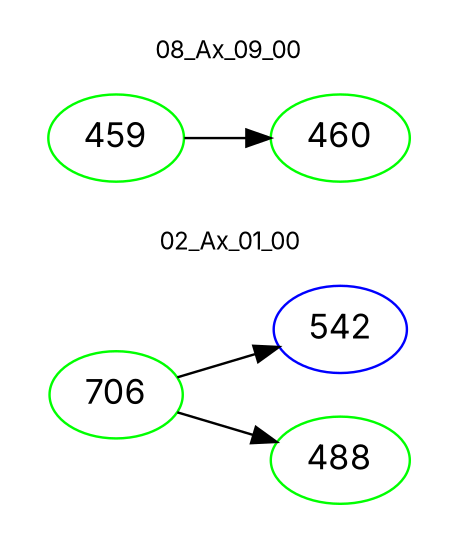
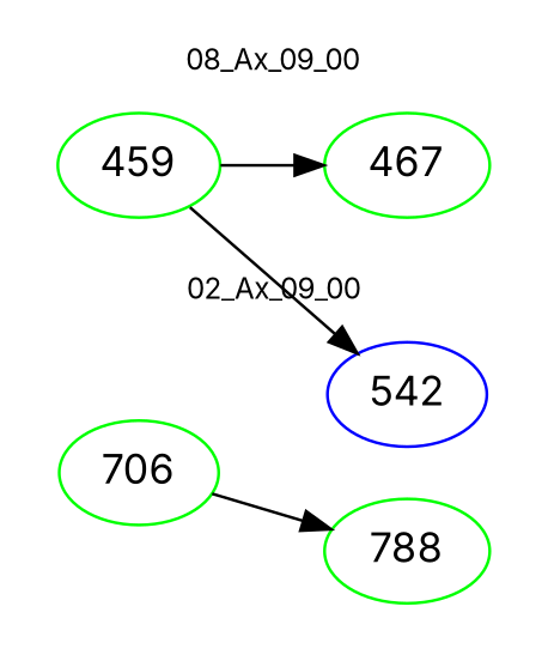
  digraph {
    fontname=Inter
    rankdir=LR
    node [color=green fontname=Inter]
    edge [color=black fontname=Inter]
    n1 [label=459]
-   n2 [label=460]
+   n2 [label=467]
    n3 [label=706]
-   n4 [label=488]
+   n4 [label=788]
    n5 [color=blue label=542]
    subgraph cluster_1 {
      color=white
      fontsize=10
      label="08_Ax_09_00"
      n1
      n2
    }
    subgraph cluster_2 {
      color=white
      fontsize=10
-     label="02_Ax_01_00"
+     label="02_Ax_09_00"
      n3
      n4
      n5
    }
    n1 -> n2
    n3 -> n4
-   n3 -> n5
+   n1 -> n5
  }
